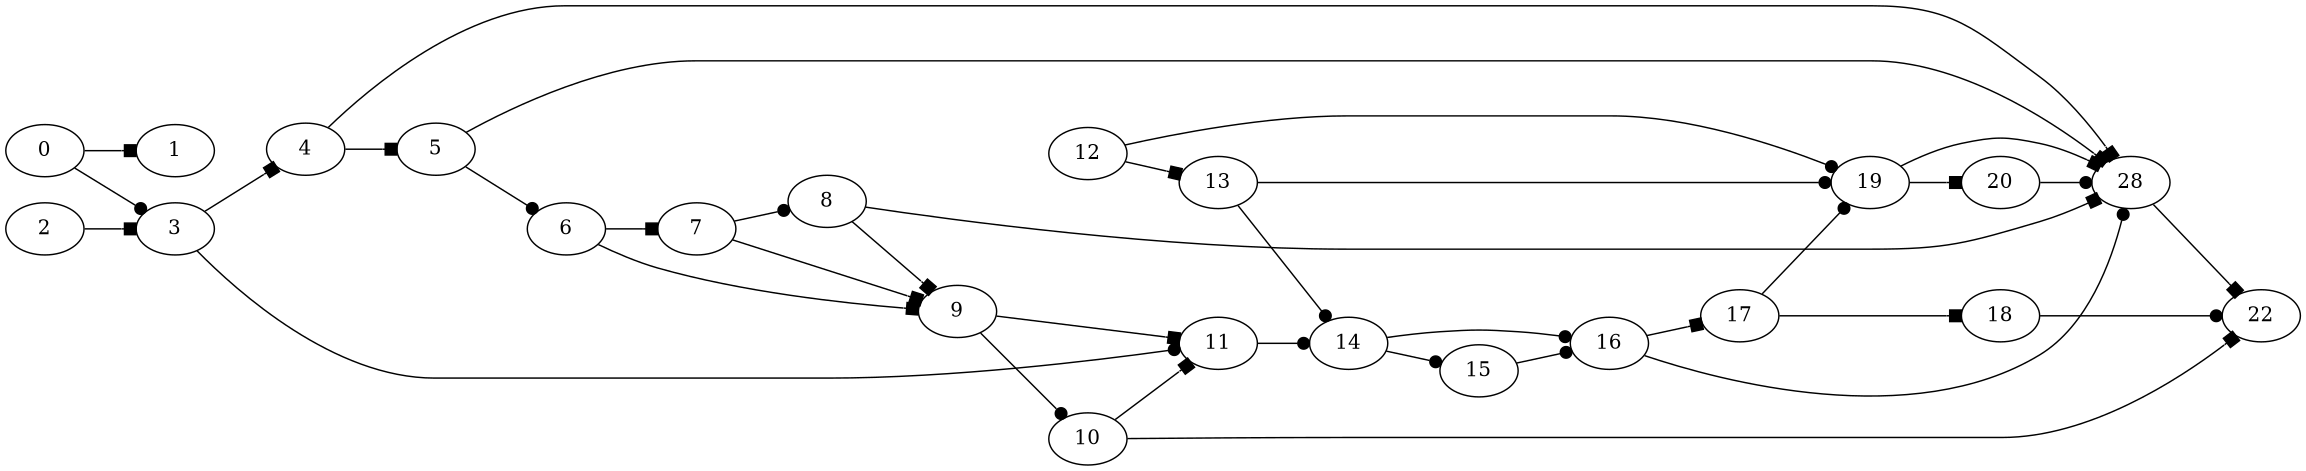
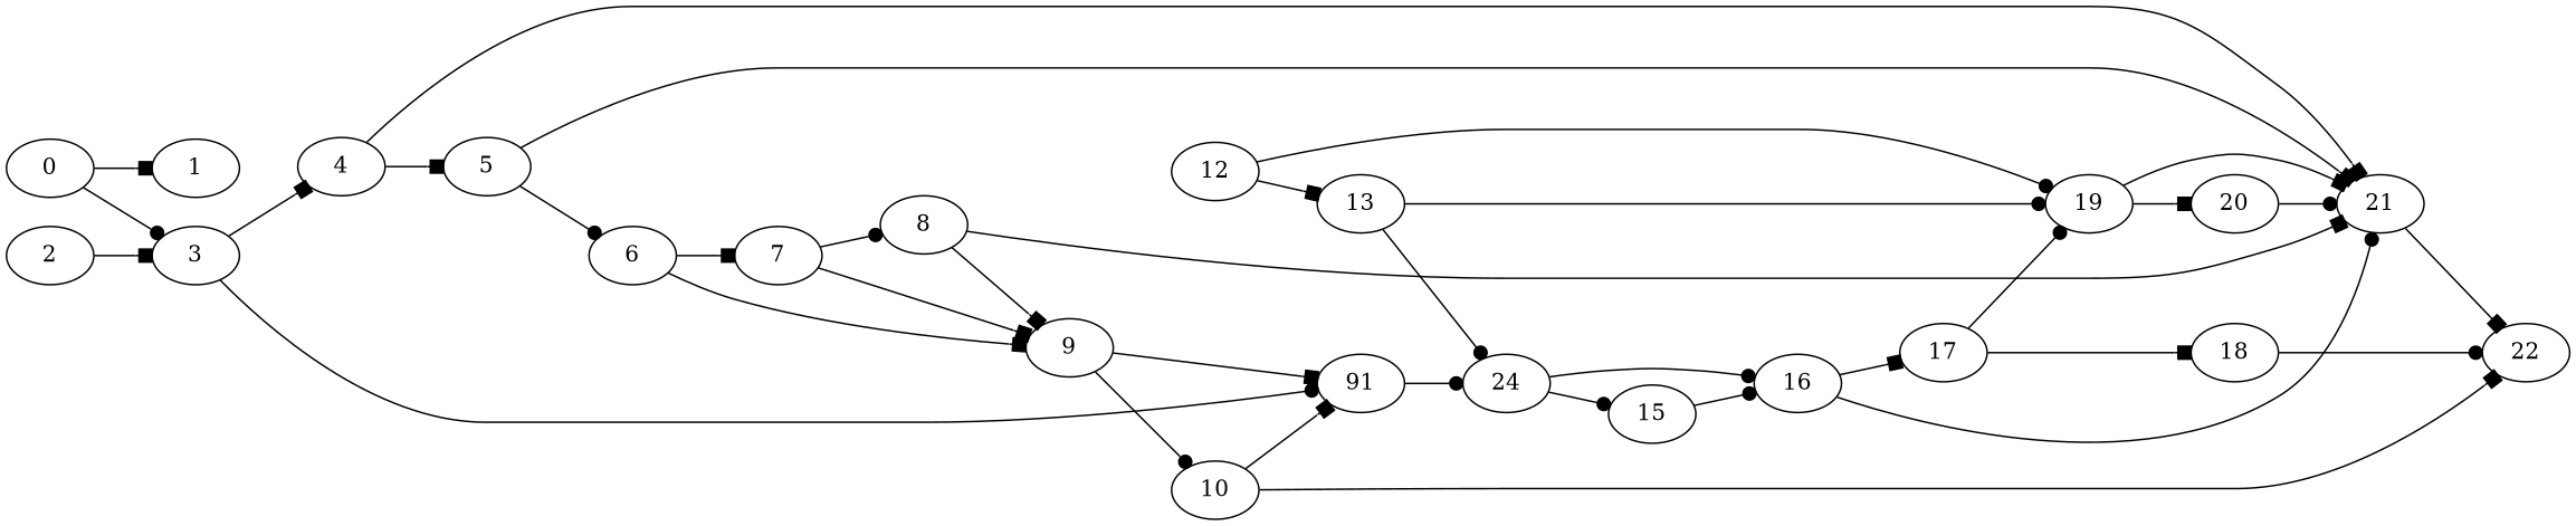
  digraph {
    rankdir=LR
    edge [arrowhead=box]
    0
    1
    3
    4
-   11
+   11 [label=91]
    2
    5
-   21 [label=28]
-   14
+   21
+   14 [label=24]
    6
    22
    7
    9
    8
    10
    12
    13
    19
    15
    16
    20
    17
    18
    0 -> 1
    0 -> 3 [arrowhead=dot]
    3 -> 4
    3 -> 11 [arrowhead=dot]
    4 -> 5
    4 -> 21
    11 -> 14 [arrowhead=dot]
    2 -> 3
    5 -> 21
    5 -> 6 [arrowhead=dot]
    21 -> 22
    14 -> 15 [arrowhead=dot]
    14 -> 16 [arrowhead=dot]
    6 -> 7
    6 -> 9
    7 -> 9
    7 -> 8 [arrowhead=dot]
    9 -> 11
    9 -> 10 [arrowhead=dot]
    8 -> 21
    8 -> 9
    10 -> 11
    10 -> 22
    12 -> 13
    12 -> 19 [arrowhead=dot]
    13 -> 14 [arrowhead=dot]
    13 -> 19 [arrowhead=dot]
    19 -> 21
    19 -> 20
    15 -> 16 [arrowhead=dot]
    16 -> 21 [arrowhead=dot]
    16 -> 17
    20 -> 21 [arrowhead=dot]
    17 -> 19 [arrowhead=dot]
    17 -> 18
    18 -> 22 [arrowhead=dot]
  }
